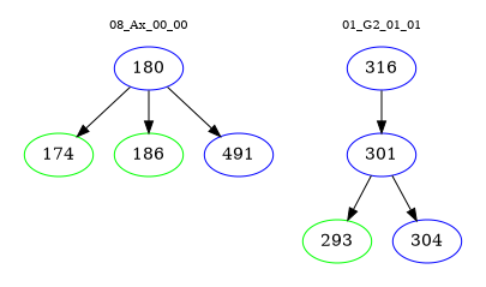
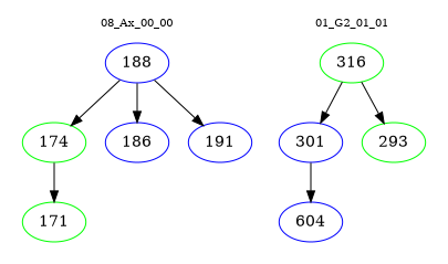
  digraph {
    node [color=blue]
    edge [color=black]
-   n1 [label=180]
+   n1 [label=188]
    n2 [color=green label=174]
-   n3 [color=green label=186]
-   n4 [label=491]
+   n3 [label=186]
+   n4 [label=191]
+   n5 [color=green label=171]
    n6 [label=301]
    n7 [color=green label=293]
-   n8 [label=316]
-   n9 [label=304]
+   n8 [color=green label=316]
+   n9 [label=604]
    subgraph cluster_1 {
      color=white
      fontsize=10
      label="08_Ax_00_00"
      n1
      n2
      n3
      n4
+     n5
    }
    subgraph cluster_2 {
      color=white
      fontsize=10
      label="01_G2_01_01"
      n6
      n7
      n8
      n9
    }
    n1 -> n2
    n1 -> n3
    n1 -> n4
-   n6 -> n7
+   n2 -> n5
+   n8 -> n7
    n6 -> n9
    n8 -> n6
  }
